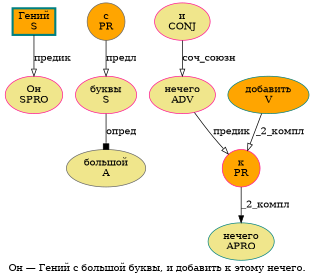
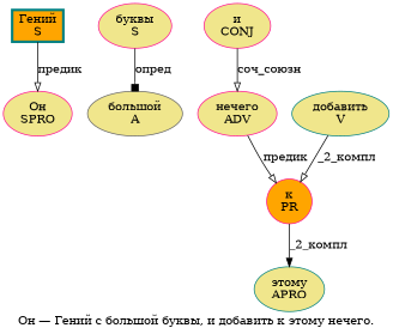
  digraph {
    label="Он — Гений с большой буквы, и добавить к этому нечего."
    node [color=deeppink fillcolor=khaki penwidth=1 shape=ellipse style=filled]
    edge [arrowhead=onormal]
    n1 [label="Он\nSPRO"]
    n2 [color=teal fillcolor=orange label="Гений\nS" penwidth=3 shape=box]
-   n3 [color=gray40 fillcolor=orange label="с\nPR"]
    n4 [label="буквы\nS"]
    n5 [color=gray40 label="большой\nA"]
    n6 [label="и\nCONJ"]
    n7 [label="нечего\nADV"]
    n8 [fillcolor=orange label="к\nPR"]
-   n9 [color=teal fillcolor=orange label="добавить\nV"]
-   n10 [color=teal label="нечего\nAPRO"]
+   n9 [color=teal label="добавить\nV"]
+   n10 [color=teal label="этому\nAPRO"]
    n2 -> n1 [label="предик"]
-   n3 -> n4 [label="предл"]
    n4 -> n5 [arrowhead=box label="опред"]
    n6 -> n7 [label="соч_союзн"]
    n7 -> n8 [label="предик"]
    n8 -> n10 [arrowhead=normal label="_2_компл"]
    n9 -> n8 [label="_2_компл"]
  }
